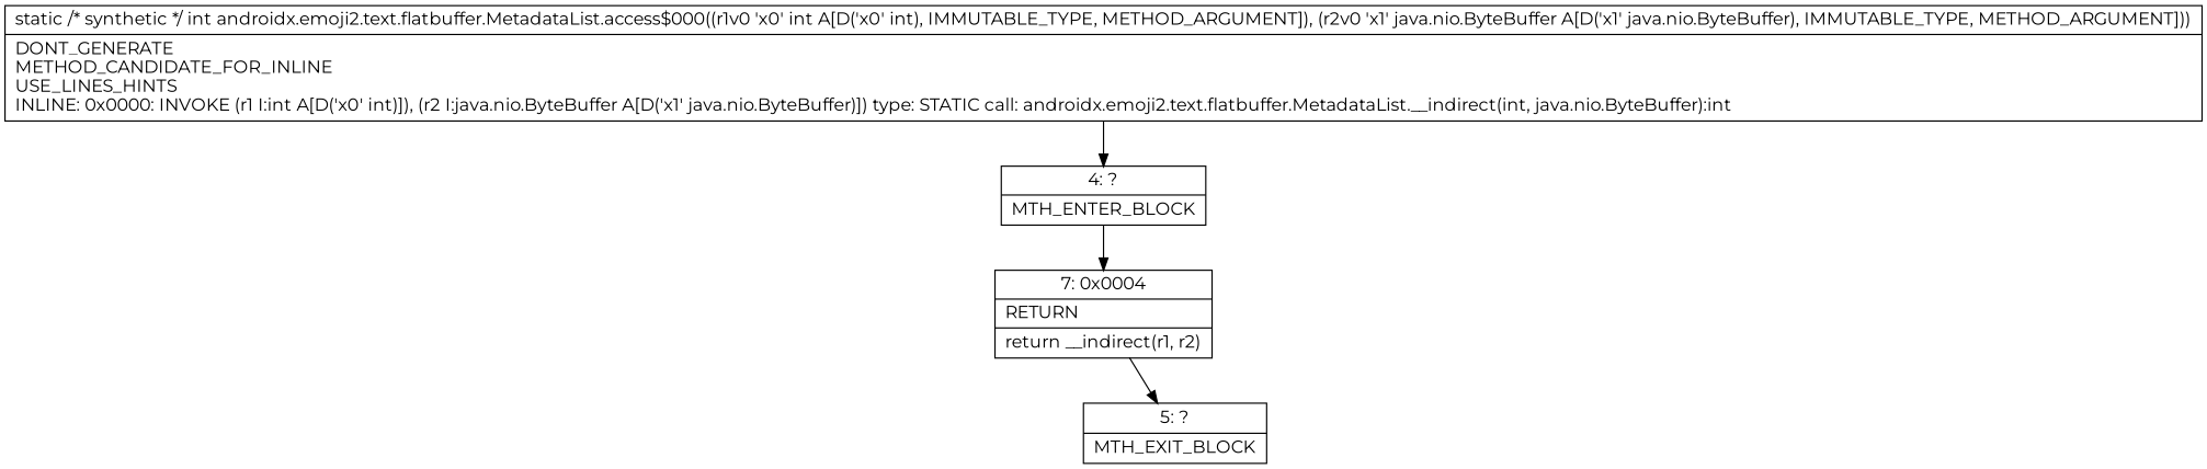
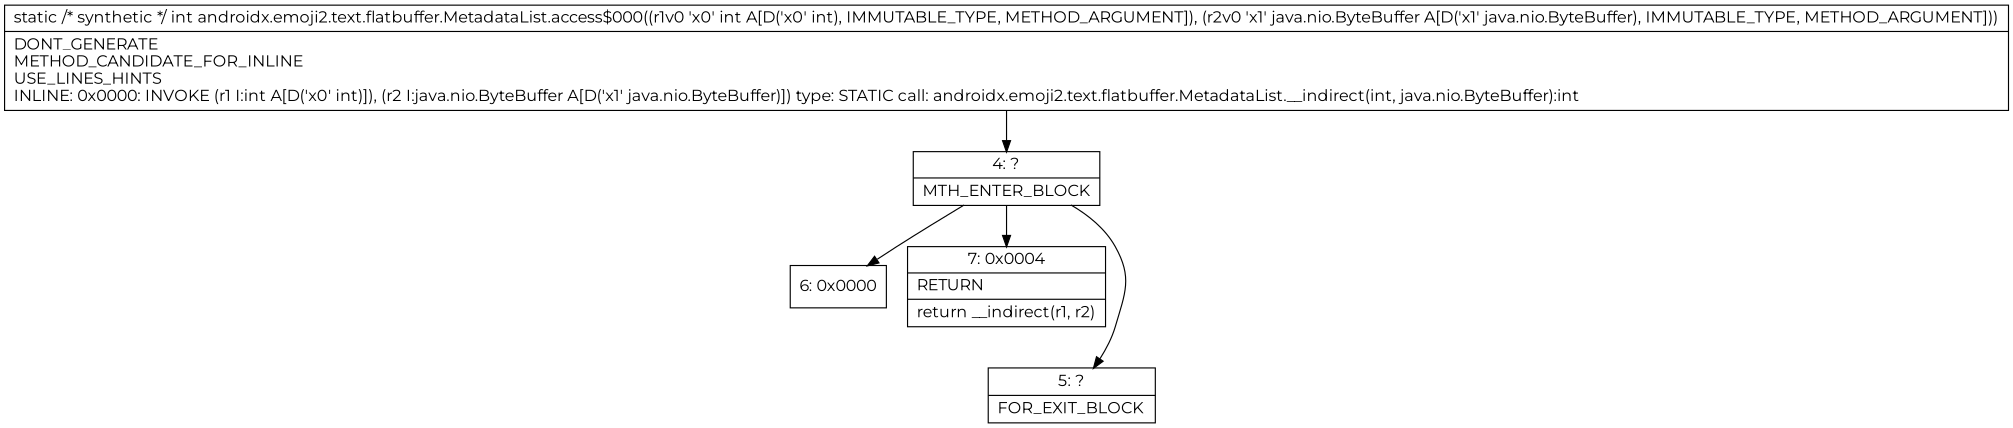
  digraph {
    fontname=Montserrat
    node [fontname=Montserrat shape=record]
    edge [fontname=Montserrat]
    n1 [label="{4\:\ ?|MTH_ENTER_BLOCK\l}"]
+   n2 [label="{6\:\ 0x0000}"]
    n3 [label="{7\:\ 0x0004|RETURN\l|return __indirect(r1, r2)\l}"]
-   n4 [label="{5\:\ ?|MTH_EXIT_BLOCK\l}"]
+   n4 [label="{5\:\ ?|FOR_EXIT_BLOCK\l}"]
    n5 [label="{static \/* synthetic *\/ int androidx.emoji2.text.flatbuffer.MetadataList.access$000((r1v0 'x0' int A[D('x0' int), IMMUTABLE_TYPE, METHOD_ARGUMENT]), (r2v0 'x1' java.nio.ByteBuffer A[D('x1' java.nio.ByteBuffer), IMMUTABLE_TYPE, METHOD_ARGUMENT]))  | DONT_GENERATE\lMETHOD_CANDIDATE_FOR_INLINE\lUSE_LINES_HINTS\lINLINE: 0x0000: INVOKE  (r1 I:int A[D('x0' int)]), (r2 I:java.nio.ByteBuffer A[D('x1' java.nio.ByteBuffer)]) type: STATIC call: androidx.emoji2.text.flatbuffer.MetadataList.__indirect(int, java.nio.ByteBuffer):int\l}"]
+   n1 -> n2
    n1 -> n3
-   n3 -> n4
+   n1 -> n4
    n5 -> n1
  }
